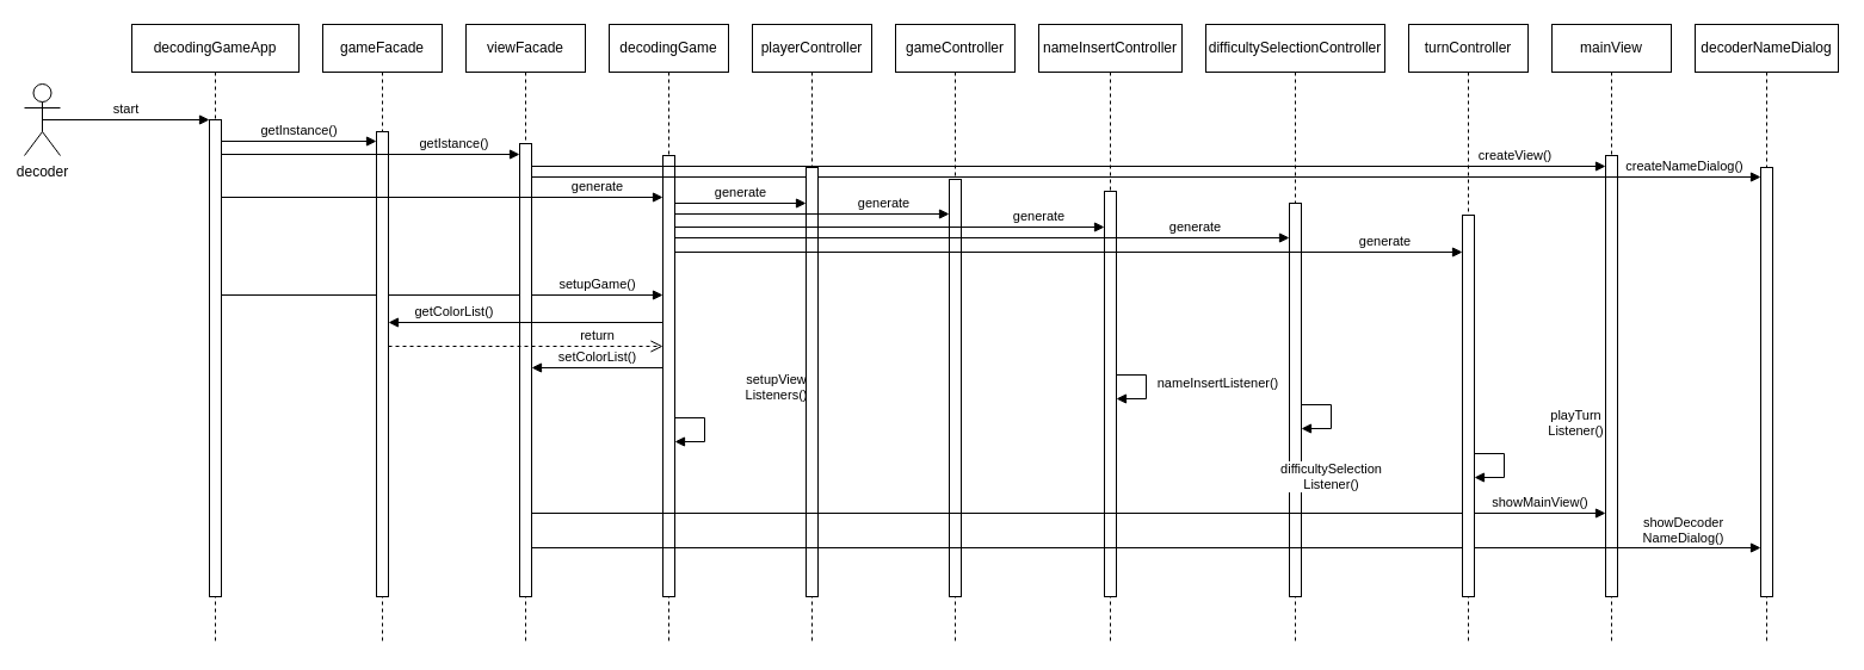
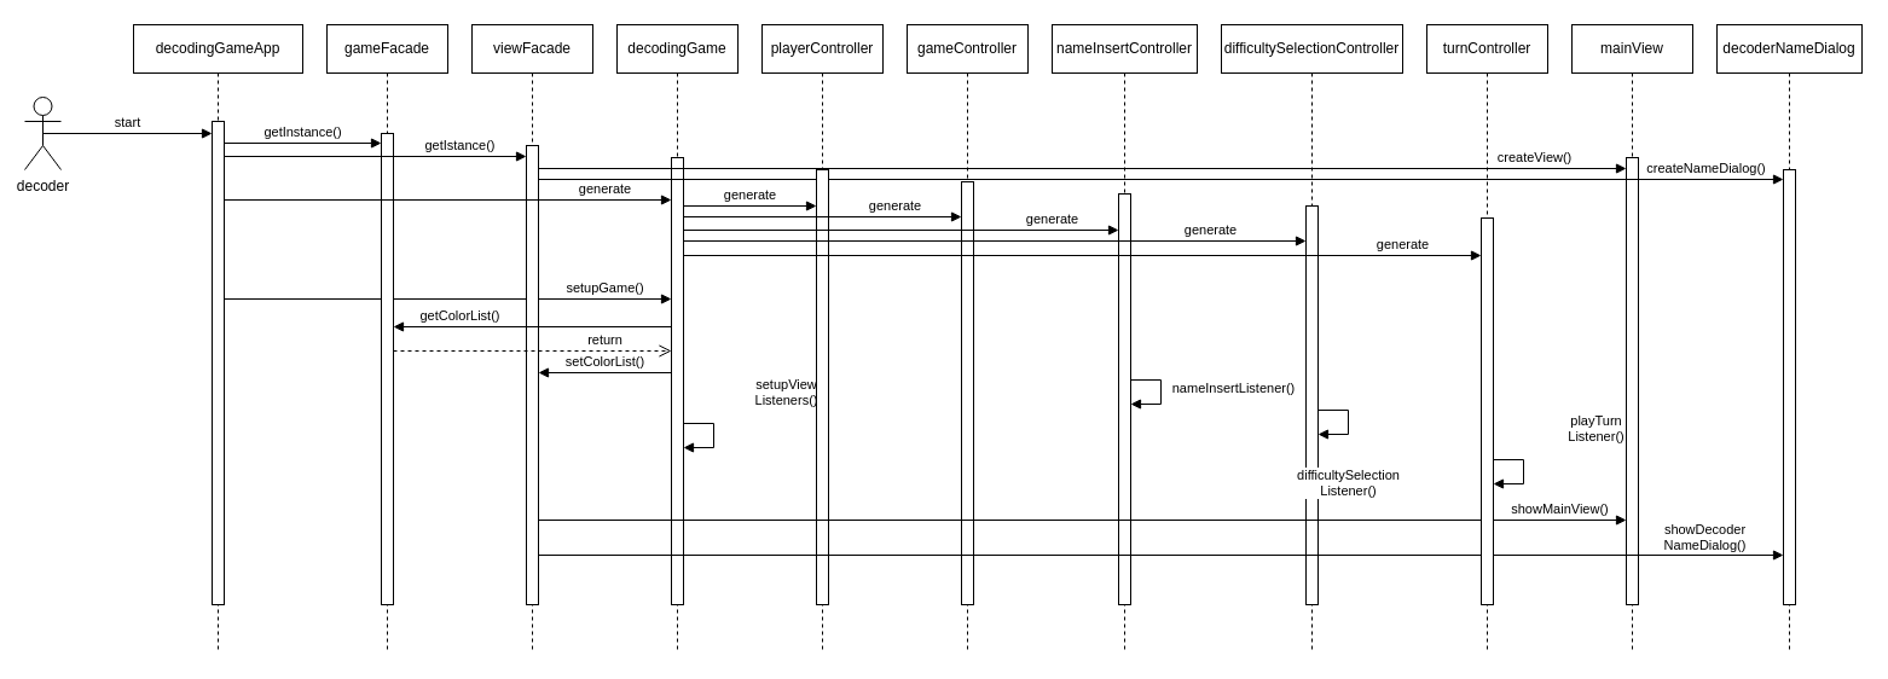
  <mxCell id="0" />
  <mxCell id="1" parent="0" />
  <mxCell id="2" value="decodingGameApp" style="shape=umlLifeline;perimeter=lifelinePerimeter;whiteSpace=wrap;html=1;container=1;dropTarget=0;collapsible=0;recursiveResize=0;outlineConnect=0;portConstraint=eastwest;newEdgeStyle={&quot;curved&quot;:0,&quot;rounded&quot;:0};" parent="1" vertex="1"><mxGeometry x="110" y="20" width="140" height="520" as="geometry" /></mxCell>
  <mxCell id="3" value="" style="html=1;points=[[0,0,0,0,5],[0,1,0,0,-5],[1,0,0,0,5],[1,1,0,0,-5]];perimeter=orthogonalPerimeter;outlineConnect=0;targetShapes=umlLifeline;portConstraint=eastwest;newEdgeStyle={&quot;curved&quot;:0,&quot;rounded&quot;:0};" parent="2" vertex="1"><mxGeometry x="65" y="80" width="10" height="400" as="geometry" /></mxCell>
- <mxCell id="4" value="decoder" style="shape=umlActor;verticalLabelPosition=bottom;verticalAlign=top;html=1;" parent="1" vertex="1"><mxGeometry x="20" y="70" width="30" height="60" as="geometry" /></mxCell>
+ <mxCell id="4" value="decoder" style="shape=umlActor;verticalLabelPosition=bottom;verticalAlign=top;html=1;" parent="1" vertex="1"><mxGeometry x="20" y="80" width="30" height="60" as="geometry" /></mxCell>
  <mxCell id="5" value="start" style="html=1;verticalAlign=bottom;endArrow=block;curved=0;rounded=0;exitX=0.5;exitY=0.5;exitDx=0;exitDy=0;exitPerimeter=0;" parent="1" source="4" target="3" edge="1"><mxGeometry width="80" relative="1" as="geometry"><mxPoint x="120" y="120" as="sourcePoint" /><mxPoint x="200" y="120" as="targetPoint" /></mxGeometry></mxCell>
  <mxCell id="6" value="mainView" style="shape=umlLifeline;perimeter=lifelinePerimeter;whiteSpace=wrap;html=1;container=1;dropTarget=0;collapsible=0;recursiveResize=0;outlineConnect=0;portConstraint=eastwest;newEdgeStyle={&quot;curved&quot;:0,&quot;rounded&quot;:0};" parent="1" vertex="1"><mxGeometry x="1300" y="20" width="100" height="520" as="geometry" /></mxCell>
  <mxCell id="7" value="" style="html=1;points=[[0,0,0,0,5],[0,1,0,0,-5],[1,0,0,0,5],[1,1,0,0,-5]];perimeter=orthogonalPerimeter;outlineConnect=0;targetShapes=umlLifeline;portConstraint=eastwest;newEdgeStyle={&quot;curved&quot;:0,&quot;rounded&quot;:0};" parent="6" vertex="1"><mxGeometry x="45" y="110" width="10" height="370" as="geometry" /></mxCell>
  <mxCell id="8" value="decoderNameDialog" style="shape=umlLifeline;perimeter=lifelinePerimeter;whiteSpace=wrap;html=1;container=1;dropTarget=0;collapsible=0;recursiveResize=0;outlineConnect=0;portConstraint=eastwest;newEdgeStyle={&quot;curved&quot;:0,&quot;rounded&quot;:0};" parent="1" vertex="1"><mxGeometry x="1420" y="20" width="120" height="520" as="geometry" /></mxCell>
  <mxCell id="9" value="" style="html=1;points=[[0,0,0,0,5],[0,1,0,0,-5],[1,0,0,0,5],[1,1,0,0,-5]];perimeter=orthogonalPerimeter;outlineConnect=0;targetShapes=umlLifeline;portConstraint=eastwest;newEdgeStyle={&quot;curved&quot;:0,&quot;rounded&quot;:0};" parent="8" vertex="1"><mxGeometry x="55" y="120" width="10" height="360" as="geometry" /></mxCell>
  <mxCell id="10" value="setupGame()" style="html=1;verticalAlign=bottom;endArrow=block;curved=0;rounded=0;" parent="1" edge="1"><mxGeometry x="0.703" width="80" relative="1" as="geometry"><mxPoint x="185" y="247" as="sourcePoint" /><mxPoint x="555" y="247" as="targetPoint" /><mxPoint as="offset" /></mxGeometry></mxCell>
  <mxCell id="11" value="decodingGame" style="shape=umlLifeline;perimeter=lifelinePerimeter;whiteSpace=wrap;html=1;container=1;dropTarget=0;collapsible=0;recursiveResize=0;outlineConnect=0;portConstraint=eastwest;newEdgeStyle={&quot;curved&quot;:0,&quot;rounded&quot;:0};" parent="1" vertex="1"><mxGeometry x="510" y="20" width="100" height="520" as="geometry" /></mxCell>
  <mxCell id="12" value="" style="html=1;points=[[0,0,0,0,5],[0,1,0,0,-5],[1,0,0,0,5],[1,1,0,0,-5]];perimeter=orthogonalPerimeter;outlineConnect=0;targetShapes=umlLifeline;portConstraint=eastwest;newEdgeStyle={&quot;curved&quot;:0,&quot;rounded&quot;:0};" parent="11" vertex="1"><mxGeometry x="45" y="110" width="10" height="370" as="geometry" /></mxCell>
  <mxCell id="13" value="setupView&lt;br&gt;Listeners()" style="html=1;verticalAlign=bottom;endArrow=block;curved=0;rounded=0;" parent="11" edge="1"><mxGeometry x="0.286" y="-30" width="80" relative="1" as="geometry"><mxPoint x="55" y="330" as="sourcePoint" /><mxPoint x="55" y="350" as="targetPoint" /><Array as="points"><mxPoint x="80" y="330" /><mxPoint x="80" y="350" /></Array><mxPoint x="60" as="offset" /></mxGeometry></mxCell>
  <mxCell id="14" value="gameFacade" style="shape=umlLifeline;perimeter=lifelinePerimeter;whiteSpace=wrap;html=1;container=1;dropTarget=0;collapsible=0;recursiveResize=0;outlineConnect=0;portConstraint=eastwest;newEdgeStyle={&quot;curved&quot;:0,&quot;rounded&quot;:0};" parent="1" vertex="1"><mxGeometry x="270" y="20" width="100" height="520" as="geometry" /></mxCell>
  <mxCell id="15" value="" style="html=1;points=[[0,0,0,0,5],[0,1,0,0,-5],[1,0,0,0,5],[1,1,0,0,-5]];perimeter=orthogonalPerimeter;outlineConnect=0;targetShapes=umlLifeline;portConstraint=eastwest;newEdgeStyle={&quot;curved&quot;:0,&quot;rounded&quot;:0};" parent="14" vertex="1"><mxGeometry x="45" y="90" width="10" height="390" as="geometry" /></mxCell>
  <mxCell id="16" value="viewFacade" style="shape=umlLifeline;perimeter=lifelinePerimeter;whiteSpace=wrap;html=1;container=1;dropTarget=0;collapsible=0;recursiveResize=0;outlineConnect=0;portConstraint=eastwest;newEdgeStyle={&quot;curved&quot;:0,&quot;rounded&quot;:0};" parent="1" vertex="1"><mxGeometry x="390" y="20" width="100" height="520" as="geometry" /></mxCell>
  <mxCell id="17" value="createNameDialog()" style="html=1;verticalAlign=bottom;endArrow=block;curved=0;rounded=0;" parent="16" target="9" edge="1"><mxGeometry x="0.876" width="80" relative="1" as="geometry"><mxPoint x="55" y="128" as="sourcePoint" /><mxPoint x="1105" y="128" as="targetPoint" /><mxPoint as="offset" /></mxGeometry></mxCell>
  <mxCell id="18" value="" style="html=1;points=[[0,0,0,0,5],[0,1,0,0,-5],[1,0,0,0,5],[1,1,0,0,-5]];perimeter=orthogonalPerimeter;outlineConnect=0;targetShapes=umlLifeline;portConstraint=eastwest;newEdgeStyle={&quot;curved&quot;:0,&quot;rounded&quot;:0};" parent="16" vertex="1"><mxGeometry x="45" y="100" width="10" height="380" as="geometry" /></mxCell>
  <mxCell id="19" value="getInstance()" style="html=1;verticalAlign=bottom;endArrow=block;curved=0;rounded=0;" parent="1" edge="1"><mxGeometry width="80" relative="1" as="geometry"><mxPoint x="185" y="118" as="sourcePoint" /><mxPoint x="315" y="118" as="targetPoint" /></mxGeometry></mxCell>
  <mxCell id="20" value="getIstance()" style="html=1;verticalAlign=bottom;endArrow=block;curved=0;rounded=0;" parent="1" edge="1"><mxGeometry x="0.56" width="80" relative="1" as="geometry"><mxPoint x="185" y="129" as="sourcePoint" /><mxPoint x="435" y="129" as="targetPoint" /><mxPoint as="offset" /></mxGeometry></mxCell>
  <mxCell id="21" value="generate" style="html=1;verticalAlign=bottom;endArrow=block;curved=0;rounded=0;" parent="1" edge="1"><mxGeometry x="0.703" width="80" relative="1" as="geometry"><mxPoint x="185" y="165" as="sourcePoint" /><mxPoint x="555" y="165" as="targetPoint" /><mxPoint as="offset" /></mxGeometry></mxCell>
  <mxCell id="22" value="createView()" style="html=1;verticalAlign=bottom;endArrow=block;curved=0;rounded=0;" parent="1" target="7" edge="1"><mxGeometry x="0.831" width="80" relative="1" as="geometry"><mxPoint x="445" y="139" as="sourcePoint" /><mxPoint x="1365" y="139" as="targetPoint" /><mxPoint as="offset" /></mxGeometry></mxCell>
  <mxCell id="23" value="getColorList()" style="html=1;verticalAlign=bottom;endArrow=block;curved=0;rounded=0;" parent="1" edge="1"><mxGeometry x="0.522" width="80" relative="1" as="geometry"><mxPoint x="555" y="270" as="sourcePoint" /><mxPoint x="325" y="270" as="targetPoint" /><mxPoint as="offset" /></mxGeometry></mxCell>
  <mxCell id="24" value="playerController" style="shape=umlLifeline;perimeter=lifelinePerimeter;whiteSpace=wrap;html=1;container=1;dropTarget=0;collapsible=0;recursiveResize=0;outlineConnect=0;portConstraint=eastwest;newEdgeStyle={&quot;curved&quot;:0,&quot;rounded&quot;:0};" parent="1" vertex="1"><mxGeometry x="630" y="20" width="100" height="520" as="geometry" /></mxCell>
  <mxCell id="25" value="" style="html=1;points=[[0,0,0,0,5],[0,1,0,0,-5],[1,0,0,0,5],[1,1,0,0,-5]];perimeter=orthogonalPerimeter;outlineConnect=0;targetShapes=umlLifeline;portConstraint=eastwest;newEdgeStyle={&quot;curved&quot;:0,&quot;rounded&quot;:0};" parent="24" vertex="1"><mxGeometry x="45" y="120" width="10" height="360" as="geometry" /></mxCell>
  <mxCell id="26" value="gameController" style="shape=umlLifeline;perimeter=lifelinePerimeter;whiteSpace=wrap;html=1;container=1;dropTarget=0;collapsible=0;recursiveResize=0;outlineConnect=0;portConstraint=eastwest;newEdgeStyle={&quot;curved&quot;:0,&quot;rounded&quot;:0};" parent="1" vertex="1"><mxGeometry x="750" y="20" width="100" height="520" as="geometry" /></mxCell>
  <mxCell id="27" value="" style="html=1;points=[[0,0,0,0,5],[0,1,0,0,-5],[1,0,0,0,5],[1,1,0,0,-5]];perimeter=orthogonalPerimeter;outlineConnect=0;targetShapes=umlLifeline;portConstraint=eastwest;newEdgeStyle={&quot;curved&quot;:0,&quot;rounded&quot;:0};" parent="26" vertex="1"><mxGeometry x="45" y="130" width="10" height="350" as="geometry" /></mxCell>
  <mxCell id="28" value="nameInsertController" style="shape=umlLifeline;perimeter=lifelinePerimeter;whiteSpace=wrap;html=1;container=1;dropTarget=0;collapsible=0;recursiveResize=0;outlineConnect=0;portConstraint=eastwest;newEdgeStyle={&quot;curved&quot;:0,&quot;rounded&quot;:0};" parent="1" vertex="1"><mxGeometry x="870" y="20" width="120" height="520" as="geometry" /></mxCell>
  <mxCell id="29" value="" style="html=1;points=[[0,0,0,0,5],[0,1,0,0,-5],[1,0,0,0,5],[1,1,0,0,-5]];perimeter=orthogonalPerimeter;outlineConnect=0;targetShapes=umlLifeline;portConstraint=eastwest;newEdgeStyle={&quot;curved&quot;:0,&quot;rounded&quot;:0};" parent="28" vertex="1"><mxGeometry x="55" y="140" width="10" height="340" as="geometry" /></mxCell>
  <mxCell id="30" value="nameInsertListener()" style="html=1;verticalAlign=bottom;endArrow=block;curved=0;rounded=0;" parent="28" edge="1"><mxGeometry x="0.171" y="60" width="80" relative="1" as="geometry"><mxPoint x="65" y="294" as="sourcePoint" /><mxPoint x="65" y="314" as="targetPoint" /><Array as="points"><mxPoint x="90" y="294" /><mxPoint x="90" y="314" /></Array><mxPoint as="offset" /></mxGeometry></mxCell>
  <mxCell id="31" value="difficultySelectionController" style="shape=umlLifeline;perimeter=lifelinePerimeter;whiteSpace=wrap;html=1;container=1;dropTarget=0;collapsible=0;recursiveResize=0;outlineConnect=0;portConstraint=eastwest;newEdgeStyle={&quot;curved&quot;:0,&quot;rounded&quot;:0};" parent="1" vertex="1"><mxGeometry x="1010" y="20" width="150" height="520" as="geometry" /></mxCell>
  <mxCell id="32" value="" style="html=1;points=[[0,0,0,0,5],[0,1,0,0,-5],[1,0,0,0,5],[1,1,0,0,-5]];perimeter=orthogonalPerimeter;outlineConnect=0;targetShapes=umlLifeline;portConstraint=eastwest;newEdgeStyle={&quot;curved&quot;:0,&quot;rounded&quot;:0};" parent="31" vertex="1"><mxGeometry x="70" y="150" width="10" height="330" as="geometry" /></mxCell>
  <mxCell id="33" value="generate" style="html=1;verticalAlign=bottom;endArrow=block;curved=0;rounded=0;" parent="1" edge="1"><mxGeometry width="80" relative="1" as="geometry"><mxPoint x="565" y="170" as="sourcePoint" /><mxPoint x="675" y="170" as="targetPoint" /><mxPoint as="offset" /></mxGeometry></mxCell>
  <mxCell id="34" value="generate" style="html=1;verticalAlign=bottom;endArrow=block;curved=0;rounded=0;" parent="1" edge="1"><mxGeometry x="0.522" width="80" relative="1" as="geometry"><mxPoint x="565" y="179" as="sourcePoint" /><mxPoint x="795" y="179" as="targetPoint" /><mxPoint as="offset" /></mxGeometry></mxCell>
  <mxCell id="35" value="generate" style="html=1;verticalAlign=bottom;endArrow=block;curved=0;rounded=0;" parent="1" edge="1"><mxGeometry x="0.694" width="80" relative="1" as="geometry"><mxPoint x="565" y="190" as="sourcePoint" /><mxPoint x="925" y="190" as="targetPoint" /><mxPoint as="offset" /></mxGeometry></mxCell>
  <mxCell id="36" value="generate" style="html=1;verticalAlign=bottom;endArrow=block;curved=0;rounded=0;" parent="1" edge="1"><mxGeometry x="0.694" width="80" relative="1" as="geometry"><mxPoint x="565" y="199" as="sourcePoint" /><mxPoint x="1080" y="199" as="targetPoint" /><mxPoint as="offset" /></mxGeometry></mxCell>
  <mxCell id="37" value="difficultySelection&lt;br&gt;Listener()" style="html=1;verticalAlign=bottom;endArrow=block;curved=0;rounded=0;" parent="1" edge="1"><mxGeometry x="0.286" y="55" width="80" relative="1" as="geometry"><mxPoint x="1090" y="339" as="sourcePoint" /><mxPoint x="1090" y="359" as="targetPoint" /><Array as="points"><mxPoint x="1115" y="339" /><mxPoint x="1115" y="359" /></Array><mxPoint y="1" as="offset" /></mxGeometry></mxCell>
  <mxCell id="38" value="showMainView()" style="html=1;verticalAlign=bottom;endArrow=block;curved=0;rounded=0;" parent="1" edge="1"><mxGeometry x="0.878" width="80" relative="1" as="geometry"><mxPoint x="445" y="430" as="sourcePoint" /><mxPoint x="1345" y="430" as="targetPoint" /><mxPoint as="offset" /></mxGeometry></mxCell>
  <mxCell id="39" value="showDecoder&lt;br&gt;NameDialog()" style="html=1;verticalAlign=bottom;endArrow=block;curved=0;rounded=0;" parent="1" edge="1" target="9"><mxGeometry x="0.874" y="-1" width="80" relative="1" as="geometry"><mxPoint x="445" y="459" as="sourcePoint" /><mxPoint x="1345" y="459" as="targetPoint" /><mxPoint as="offset" /></mxGeometry></mxCell>
  <mxCell id="40" value="turnController" style="shape=umlLifeline;perimeter=lifelinePerimeter;whiteSpace=wrap;html=1;container=1;dropTarget=0;collapsible=0;recursiveResize=0;outlineConnect=0;portConstraint=eastwest;newEdgeStyle={&quot;curved&quot;:0,&quot;rounded&quot;:0};" vertex="1" parent="1"><mxGeometry x="1180" y="20" width="100" height="520" as="geometry" /></mxCell>
  <mxCell id="41" value="" style="html=1;points=[[0,0,0,0,5],[0,1,0,0,-5],[1,0,0,0,5],[1,1,0,0,-5]];perimeter=orthogonalPerimeter;outlineConnect=0;targetShapes=umlLifeline;portConstraint=eastwest;newEdgeStyle={&quot;curved&quot;:0,&quot;rounded&quot;:0};" vertex="1" parent="40"><mxGeometry x="45" y="160" width="10" height="320" as="geometry" /></mxCell>
  <mxCell id="42" value="playTurn&lt;br&gt;Listener()" style="html=1;verticalAlign=bottom;endArrow=block;curved=0;rounded=0;" edge="1" parent="40" source="41" target="41"><mxGeometry x="0.286" y="-30" width="80" relative="1" as="geometry"><mxPoint x="63" y="360" as="sourcePoint" /><mxPoint x="63" y="380" as="targetPoint" /><Array as="points"><mxPoint x="80" y="360" /><mxPoint x="80" y="380" /></Array><mxPoint x="60" as="offset" /></mxGeometry></mxCell>
  <mxCell id="43" value="generate" style="html=1;verticalAlign=bottom;endArrow=block;curved=0;rounded=0;" edge="1" parent="1"><mxGeometry x="0.803" width="80" relative="1" as="geometry"><mxPoint x="565" y="211" as="sourcePoint" /><mxPoint x="1225" y="211" as="targetPoint" /><mxPoint as="offset" /></mxGeometry></mxCell>
  <mxCell id="44" value="return" style="html=1;verticalAlign=bottom;endArrow=open;dashed=1;endSize=8;curved=0;rounded=0;" edge="1" parent="1"><mxGeometry x="0.522" relative="1" as="geometry"><mxPoint x="325" y="290" as="sourcePoint" /><mxPoint x="555" y="290" as="targetPoint" /><mxPoint as="offset" /></mxGeometry></mxCell>
  <mxCell id="45" value="setColorList()" style="html=1;verticalAlign=bottom;endArrow=block;curved=0;rounded=0;" edge="1" parent="1"><mxGeometry width="80" relative="1" as="geometry"><mxPoint x="555" y="308" as="sourcePoint" /><mxPoint x="445" y="308" as="targetPoint" /></mxGeometry></mxCell>
